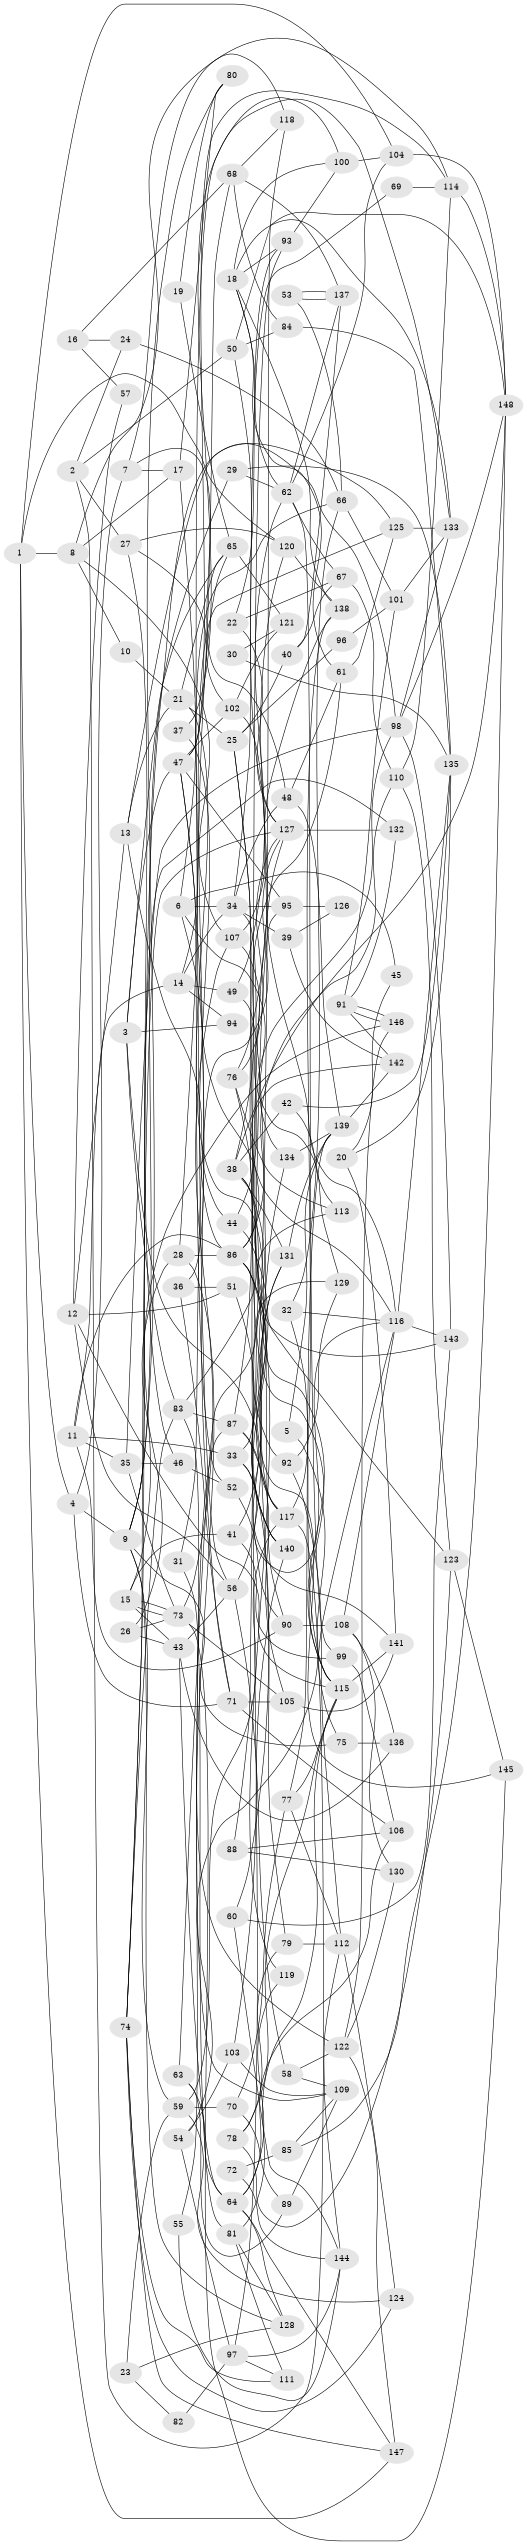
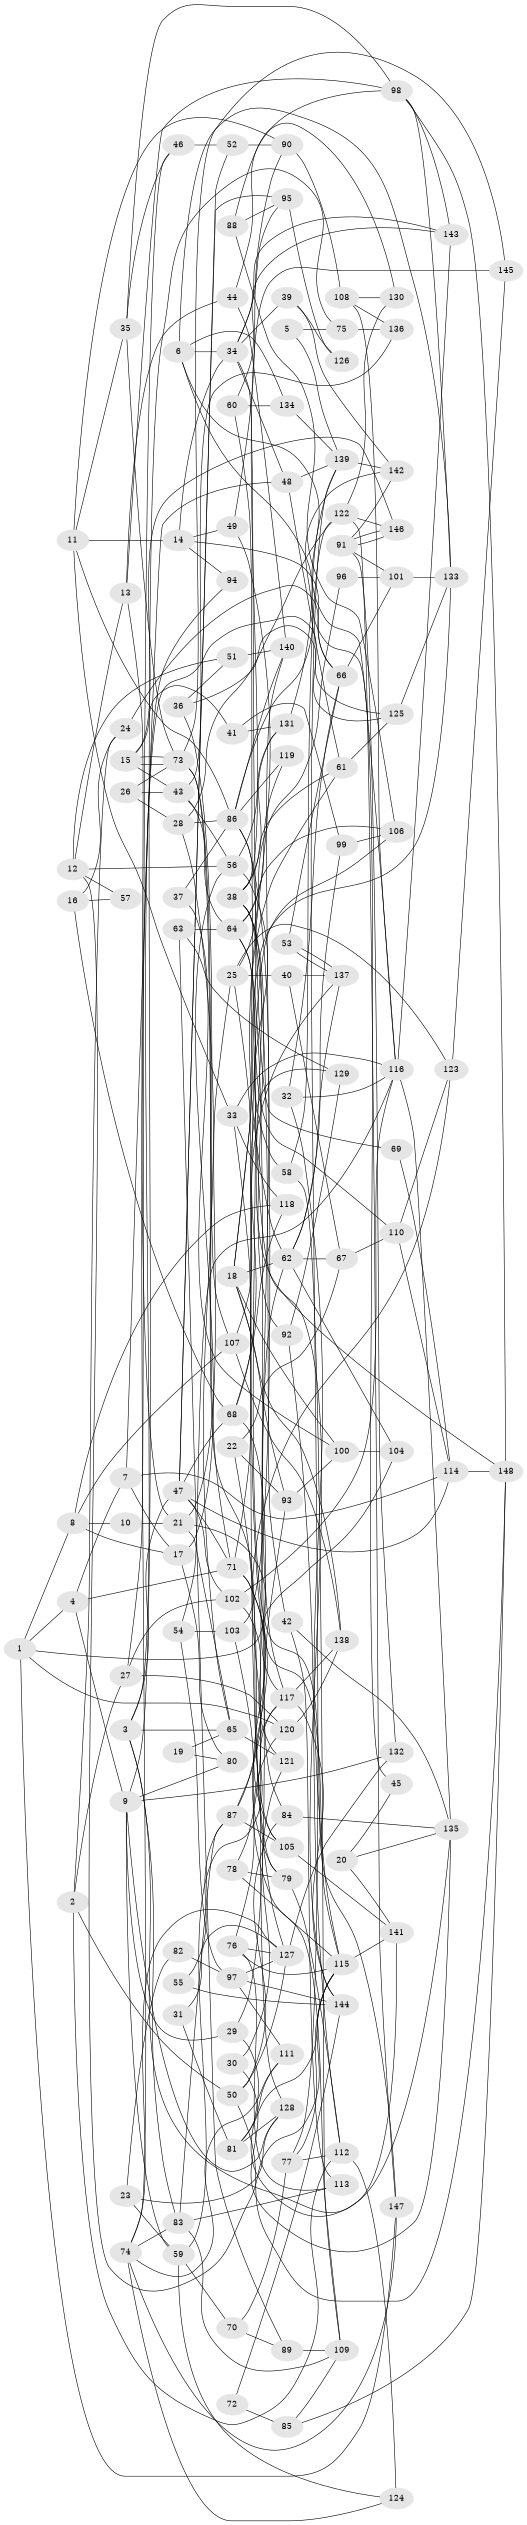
  graph {
    rankdir=LR
    node [color=gray90 style=filled]
    1
    4
    8
    104
    120
    147
    7
    9
    71
    17
    10
    107
    118
    148
    138
    2
    24
    27
    50
    112
    66
    46
    102
    127
    84
    124
    3
    47
    65
    83
    94
    141
    114
    68
    95
    52
    121
    113
    87
    109
    48
    75
    29
    59
    80
    128
    132
    79
    106
    105
    5
    139
    136
    142
    6
    34
    45
    116
    133
    134
    39
    69
    143
    135
    56
    61
    21
    129
    62
    117
    70
    25
    11
    14
    33
    35
    86
    90
    49
    98
    73
    140
    119
    110
    108
    12
    13
    51
    57
    115
    44
    131
    58
    101
    15
    41
    43
    146
    99
    64
    145
    16
    137
    18
    93
    100
    125
    67
    19
    20
    40
    96
    123
    144
    22
    23
    82
    97
    26
    28
    122
    130
    30
    31
    81
    111
    32
    126
    36
    42
    37
    38
    92
    53
    54
    103
    55
    89
    77
    60
    63
    72
    85
    74
    76
    78
    88
    91
    1 -- 4
    1 -- 8
    1 -- 104
    1 -- 120
    1 -- 147
    4 -- 7
    4 -- 9
    4 -- 71
    8 -- 17
    8 -- 10
    8 -- 107
    8 -- 118
-   104 -- 148
    120 -- 138
    7 -- 17
    7 -- 114
    7 -- 48
    9 -- 75
    9 -- 29
    9 -- 59
    9 -- 80
    9 -- 128
    9 -- 132
+   71 -- 79
    71 -- 106
    71 -- 105
    17 -- 80
    17 -- 56
    10 -- 21
    107 -- 138
    107 -- 129
    2 -- 24
    2 -- 27
    2 -- 50
    2 -- 112
    24 -- 66
    27 -- 120
    27 -- 46
    27 -- 102
    50 -- 148
    50 -- 127
    50 -- 84
    112 -- 124
    66 -- 101
    46 -- 52
    102 -- 121
    102 -- 116
    127 -- 132
    84 -- 135
    3 -- 47
    3 -- 65
    3 -- 83
    3 -- 94
    3 -- 141
    47 -- 71
    47 -- 102
    47 -- 114
    47 -- 68
    47 -- 95
    47 -- 52
    65 -- 121
    83 -- 113
    83 -- 87
    83 -- 109
    114 -- 148
    68 -- 118
    68 -- 84
    68 -- 137
    95 -- 126
    52 -- 90
    87 -- 105
    87 -- 117
    87 -- 93
    48 -- 139
    48 -- 61
    75 -- 136
    29 -- 135
    29 -- 62
    59 -- 124
    59 -- 117
    59 -- 70
    79 -- 112
    105 -- 141
    5 -- 75
    5 -- 139
    139 -- 142
    6 -- 34
    6 -- 45
    6 -- 116
    6 -- 133
    6 -- 134
    34 -- 95
    34 -- 48
    34 -- 39
    34 -- 69
    34 -- 143
    116 -- 143
    116 -- 135
    134 -- 139
    39 -- 142
    39 -- 126
    69 -- 114
    56 -- 131
    56 -- 58
    61 -- 125
    21 -- 65
    21 -- 117
    21 -- 25
    62 -- 104
    62 -- 99
    62 -- 137
    62 -- 67
    117 -- 138
    117 -- 144
    70 -- 89
    70 -- 77
    25 -- 115
    25 -- 40
    25 -- 96
    25 -- 123
    11 -- 14
    11 -- 33
    11 -- 35
    11 -- 86
    11 -- 90
    14 -- 66
    14 -- 94
    14 -- 34
    14 -- 49
    33 -- 118
    33 -- 79
    33 -- 116
    35 -- 46
    35 -- 98
    35 -- 73
    86 -- 142
    86 -- 117
    86 -- 140
    86 -- 119
    86 -- 110
    90 -- 108
    49 -- 62
    49 -- 90
    98 -- 148
    98 -- 133
    98 -- 143
    73 -- 107
    73 -- 105
    73 -- 145
    110 -- 114
    110 -- 123
    108 -- 136
    108 -- 116
    108 -- 130
    12 -- 56
    12 -- 13
    12 -- 51
    12 -- 57
    12 -- 115
    13 -- 21
    13 -- 98
    13 -- 44
    51 -- 140
    115 -- 141
    44 -- 98
    44 -- 140
    131 -- 139
    58 -- 109
    58 -- 122
    101 -- 133
    15 -- 73
    15 -- 73
    15 -- 41
    15 -- 43
    15 -- 146
    41 -- 131
    41 -- 99
    43 -- 136
    43 -- 56
    43 -- 64
    99 -- 106
    64 -- 147
    64 -- 128
    64 -- 106
    64 -- 119
    16 -- 24
    16 -- 68
    16 -- 57
    18 -- 138
    18 -- 133
    18 -- 61
    18 -- 62
    18 -- 93
    18 -- 100
    93 -- 100
    100 -- 104
    125 -- 133
    67 -- 110
    19 -- 65
    19 -- 80
    20 -- 141
    20 -- 45
    20 -- 135
    40 -- 137
    40 -- 67
    96 -- 101
    123 -- 145
    22 -- 127
    22 -- 93
    22 -- 67
    23 -- 59
    23 -- 128
    23 -- 82
    82 -- 97
    97 -- 127
    97 -- 144
    97 -- 111
    26 -- 73
    26 -- 43
    26 -- 28
    28 -- 65
    28 -- 86
    28 -- 122
    122 -- 147
    122 -- 146
    122 -- 130
    30 -- 121
    30 -- 135
    31 -- 127
    31 -- 81
    81 -- 128
    81 -- 115
    81 -- 111
    32 -- 66
    32 -- 116
    32 -- 115
    36 -- 71
    36 -- 51
    36 -- 125
    42 -- 113
    42 -- 135
    37 -- 86
    37 -- 100
    38 -- 148
    38 -- 61
    38 -- 131
    38 -- 145
    38 -- 42
    38 -- 92
    92 -- 112
    92 -- 129
    53 -- 66
    53 -- 137
    53 -- 137
    54 -- 116
    54 -- 97
    54 -- 103
    103 -- 109
    103 -- 140
    55 -- 87
    55 -- 144
    89 -- 109
    77 -- 112
    77 -- 139
    77 -- 115
    60 -- 134
    60 -- 143
    60 -- 144
    63 -- 129
    63 -- 64
    63 -- 89
    72 -- 144
    72 -- 85
    85 -- 148
    85 -- 109
    74 -- 147
    74 -- 127
    74 -- 124
    74 -- 83
    74 -- 125
    74 -- 111
    76 -- 120
    76 -- 127
    76 -- 113
    76 -- 115
    78 -- 79
    78 -- 115
    78 -- 123
    88 -- 95
    88 -- 106
    88 -- 130
    91 -- 132
    91 -- 142
    91 -- 101
    91 -- 146
    91 -- 146
  }
